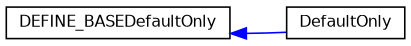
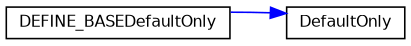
  digraph {
    rankdir=LR
    node [color=black fillcolor=white fontname=Helvetica fontsize=10 shape=record style=filled]
    n1 [height=0.2 label=DEFINE_BASEDefaultOnly width=0.4]
    n2 [height=0.2 label=DefaultOnly width=0.4]
-   n1 -> n2 [color=blue dir=back fontname=Helvetica fontsize=10 labelfontname=Helvetica labelfontsize=10 style=solid]
+   n2 -> n1 [color=blue dir=back fontname=Helvetica fontsize=10 labelfontname=Helvetica labelfontsize=10 style=solid]
  }
